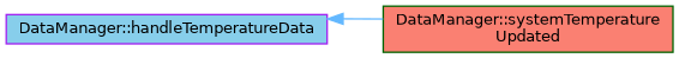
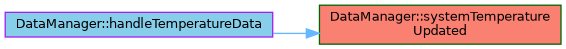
  digraph {
    rankdir=LR
    node [fontname=Helvetica fontsize=10 shape=box style=filled]
    n1 [color=purple fillcolor=skyblue fontcolor=black height=0.2 label="DataManager::handleTemperatureData" width=0.4]
    n2 [color=darkgreen fillcolor=salmon height=0.2 label="DataManager::systemTemperature\lUpdated" width=0.4]
-   n2 -> n1 [color=steelblue1 fontname=Helvetica fontsize=10 labelfontname=Helvetica labelfontsize=10 style=solid]
+   n1 -> n2 [color=steelblue1 fontname=Helvetica fontsize=10 labelfontname=Helvetica labelfontsize=10 style=solid]
  }
